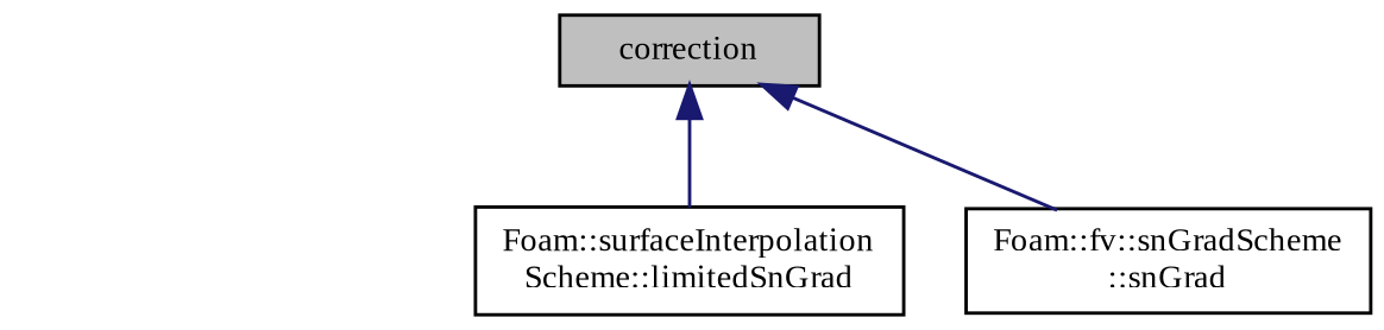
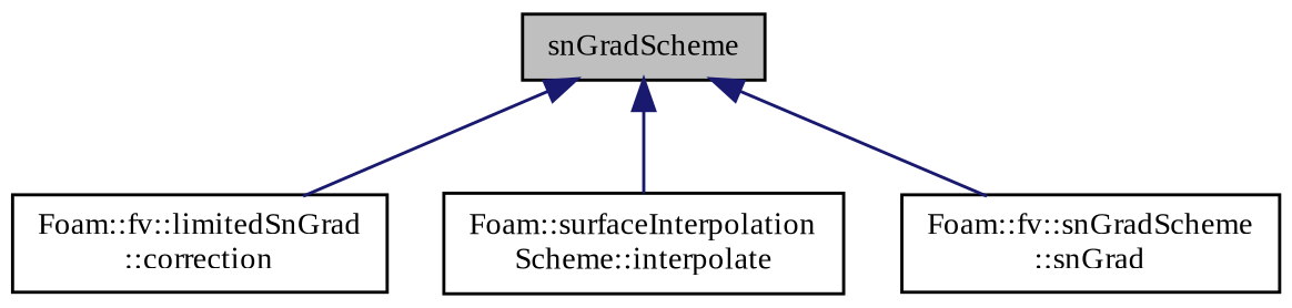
  digraph {
    fontname="Liberation Serif"
    rankdir=TB
    node [color=black fontname="Liberation Serif" fontsize=10 shape=record]
    edge [color=midnightblue dir=back fontname="Liberation Serif" fontsize=10 labelfontname=FreeSans labelfontsize=10 style=solid]
-   n1 [fillcolor=grey75 fontcolor=black height=0.2 label=correction style=filled width=0.4]
-   n3 [height=0.2 label="Foam::surfaceInterpolation\lScheme::limitedSnGrad" width=0.4]
+   n1 [fillcolor=grey75 fontcolor=black height=0.2 label=snGradScheme style=filled width=0.4]
+   n2 [height=0.2 label="Foam::fv::limitedSnGrad\l::correction" width=0.4]
+   n3 [height=0.2 label="Foam::surfaceInterpolation\lScheme::interpolate" width=0.4]
    n4 [height=0.2 label="Foam::fv::snGradScheme\l::snGrad" width=0.4]
+   n1 -> n2
    n1 -> n3
    n1 -> n4
  }
